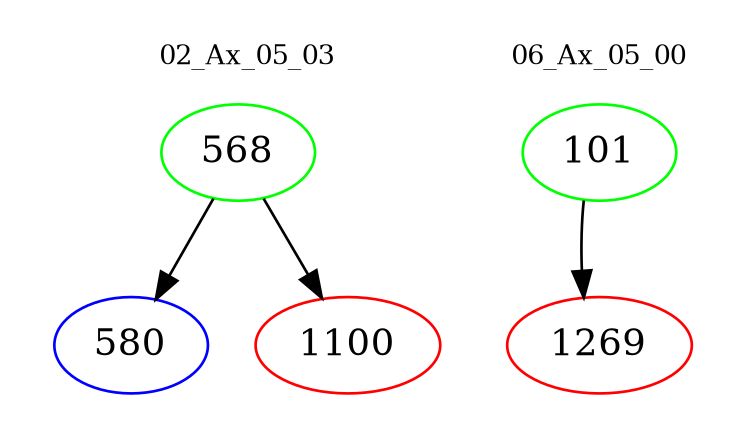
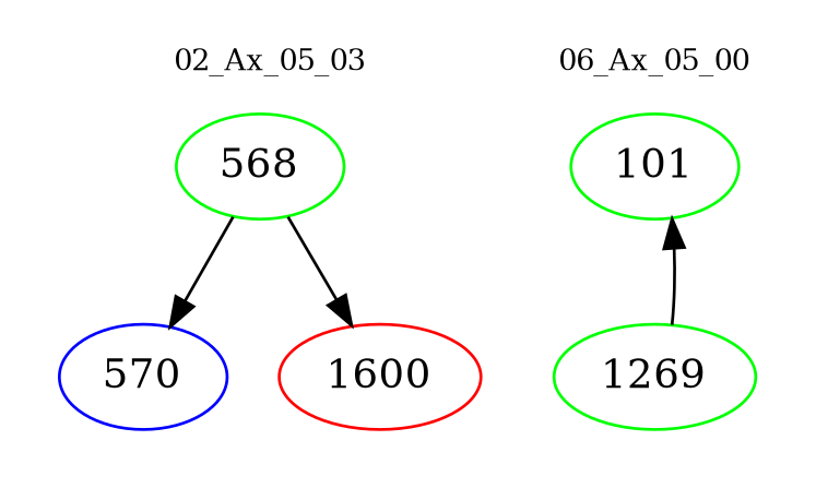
  digraph {
    node [color=green]
    edge [color=black]
    n1 [label=568]
-   n2 [color=blue label=580]
-   n3 [color=red label=1100]
+   n2 [color=blue label=570]
+   n3 [color=red label=1600]
    n4 [label=101]
-   n5 [color=red label=1269]
+   n5 [label=1269]
    subgraph cluster_1 {
      color=white
      fontsize=10
      label="02_Ax_05_03"
      n1
      n2
      n3
    }
    subgraph cluster_2 {
      color=white
      fontsize=10
      label="06_Ax_05_00"
      n4
      n5
    }
    n1 -> n2
    n1 -> n3
-   n4 -> n5
+   n5 -> n4
  }
